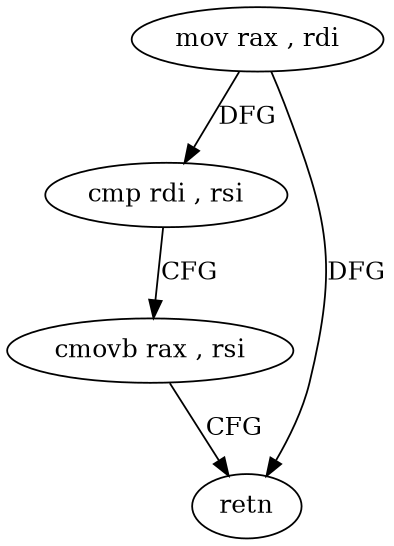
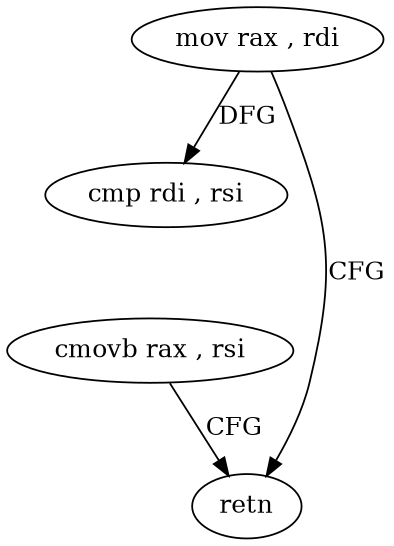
  digraph {
    n1 [label="mov rax , rdi"]
    n2 [label="cmp rdi , rsi"]
    n3 [label=retn]
    n4 [label="cmovb rax , rsi"]
    n1 -> n2 [label=DFG]
-   n1 -> n3 [label=DFG]
-   n2 -> n4 [label=CFG]
+   n1 -> n3 [label=CFG]
    n4 -> n3 [label=CFG]
  }
